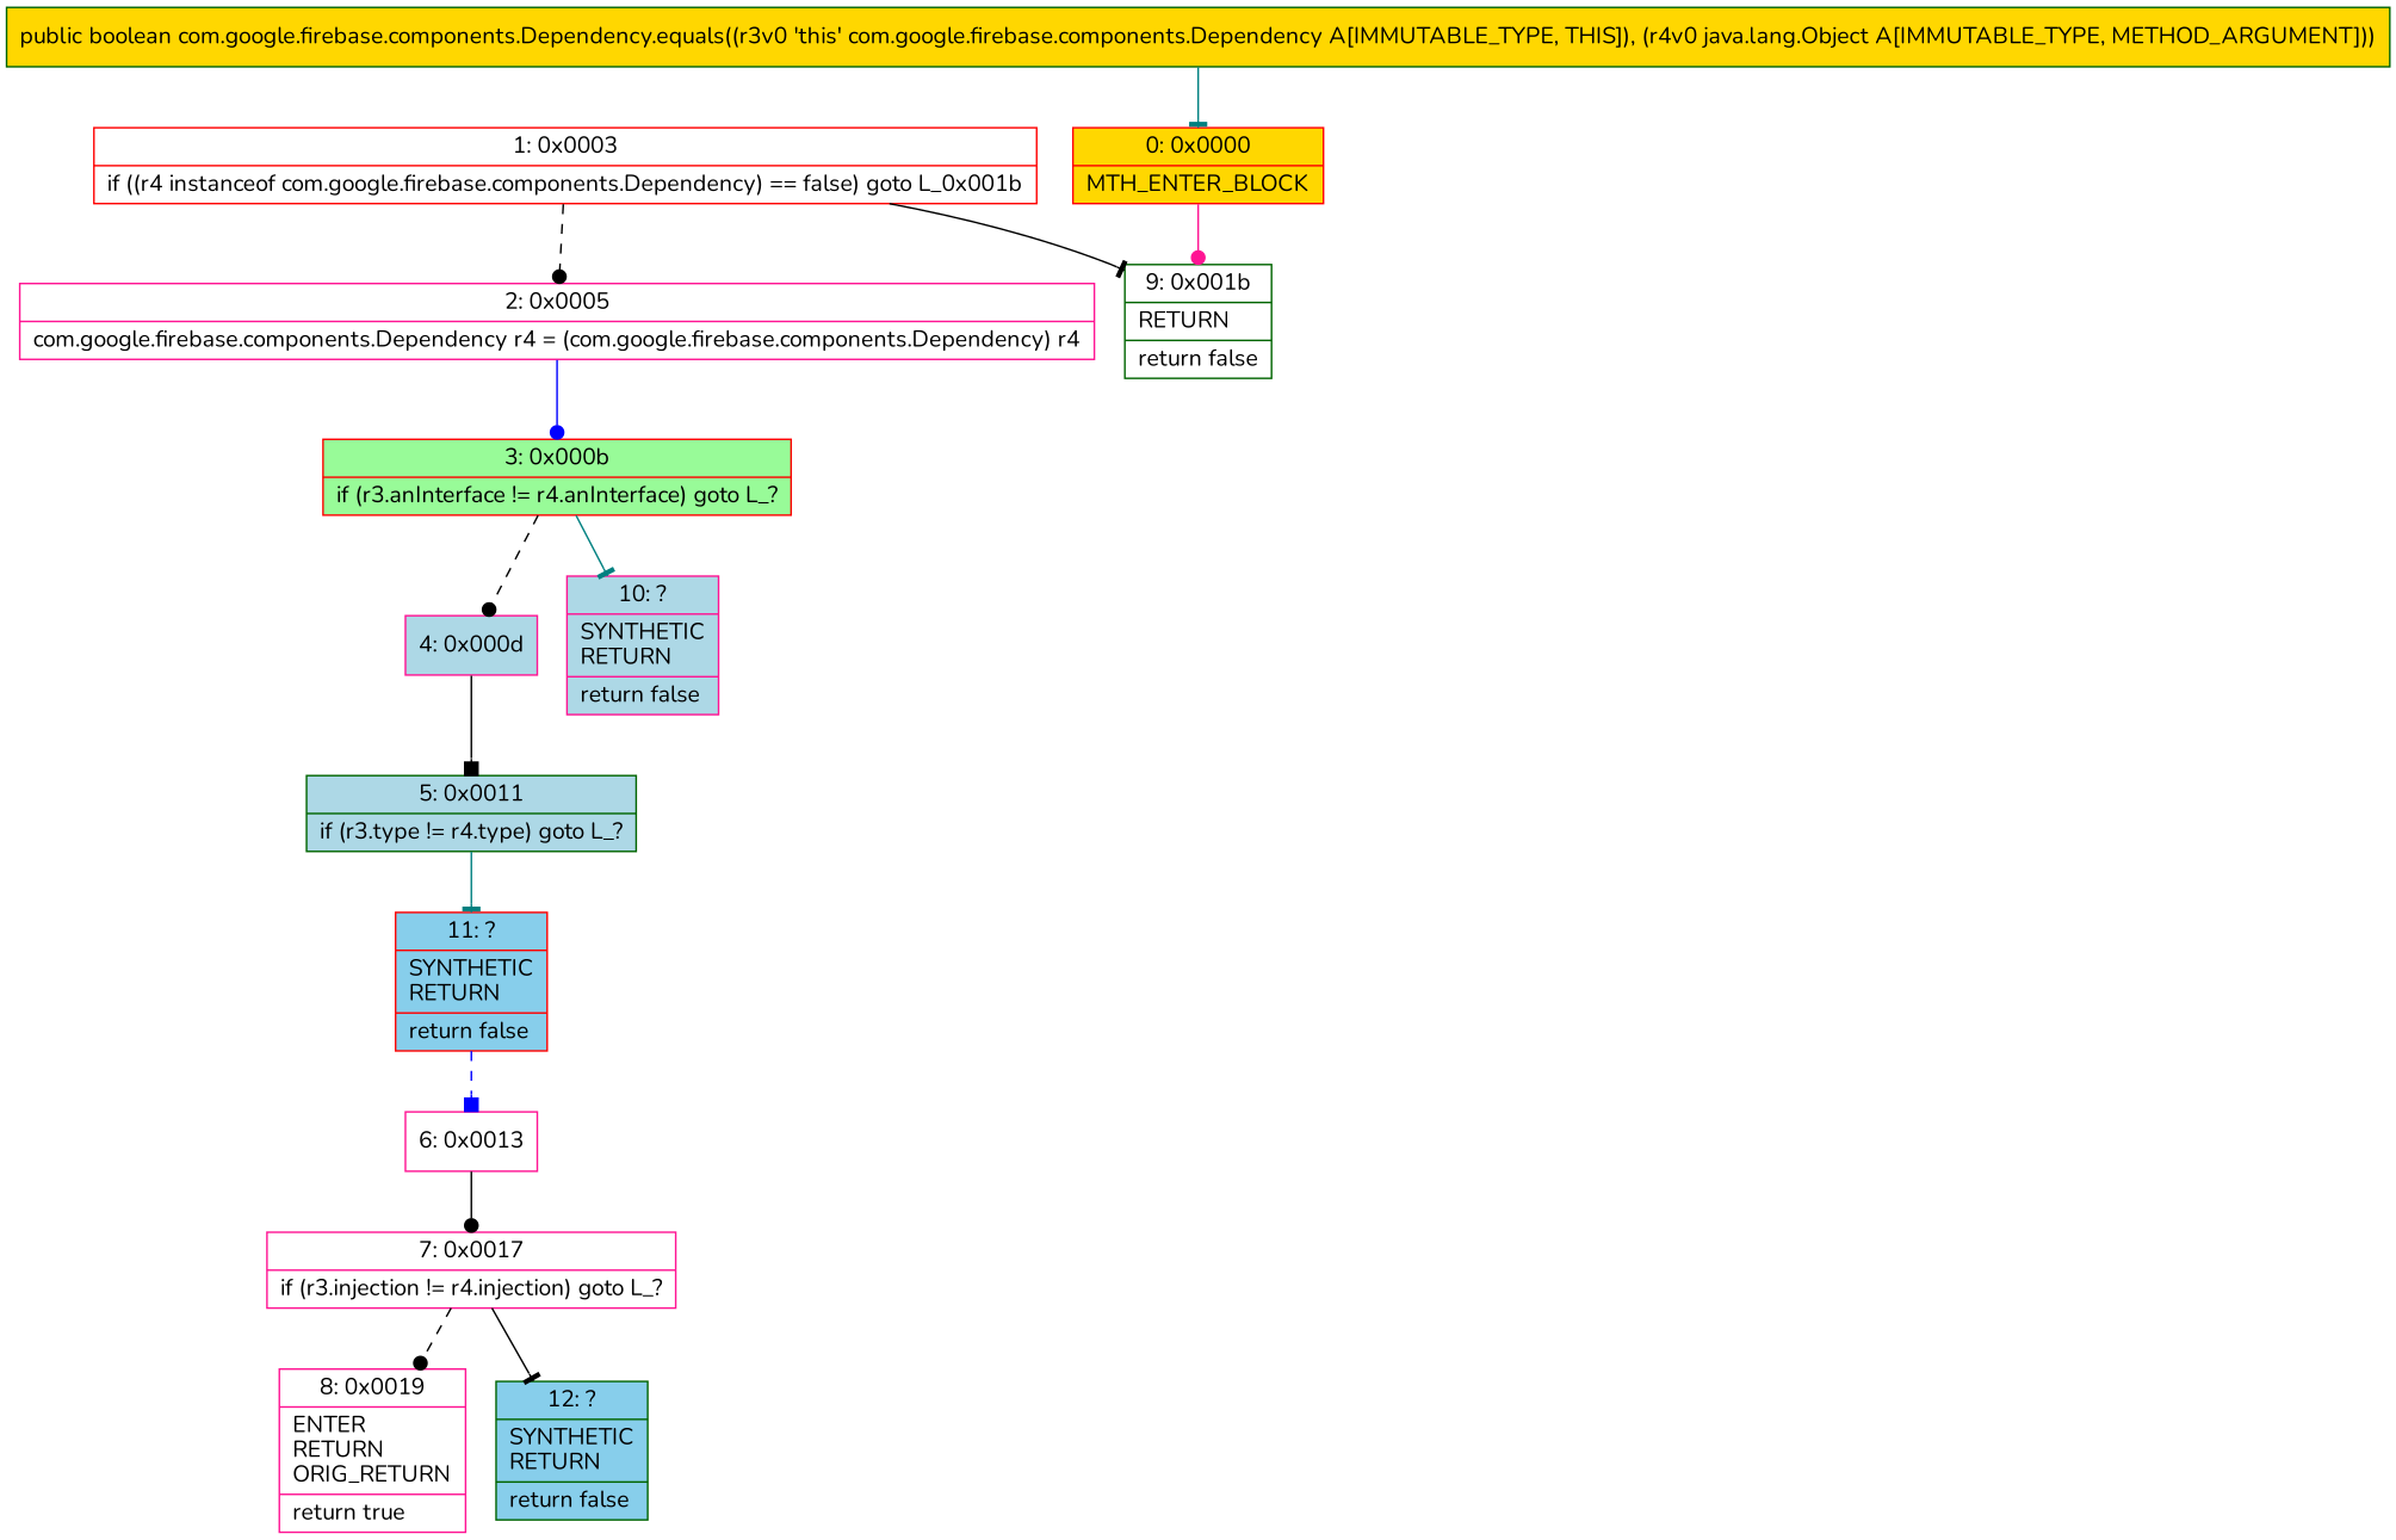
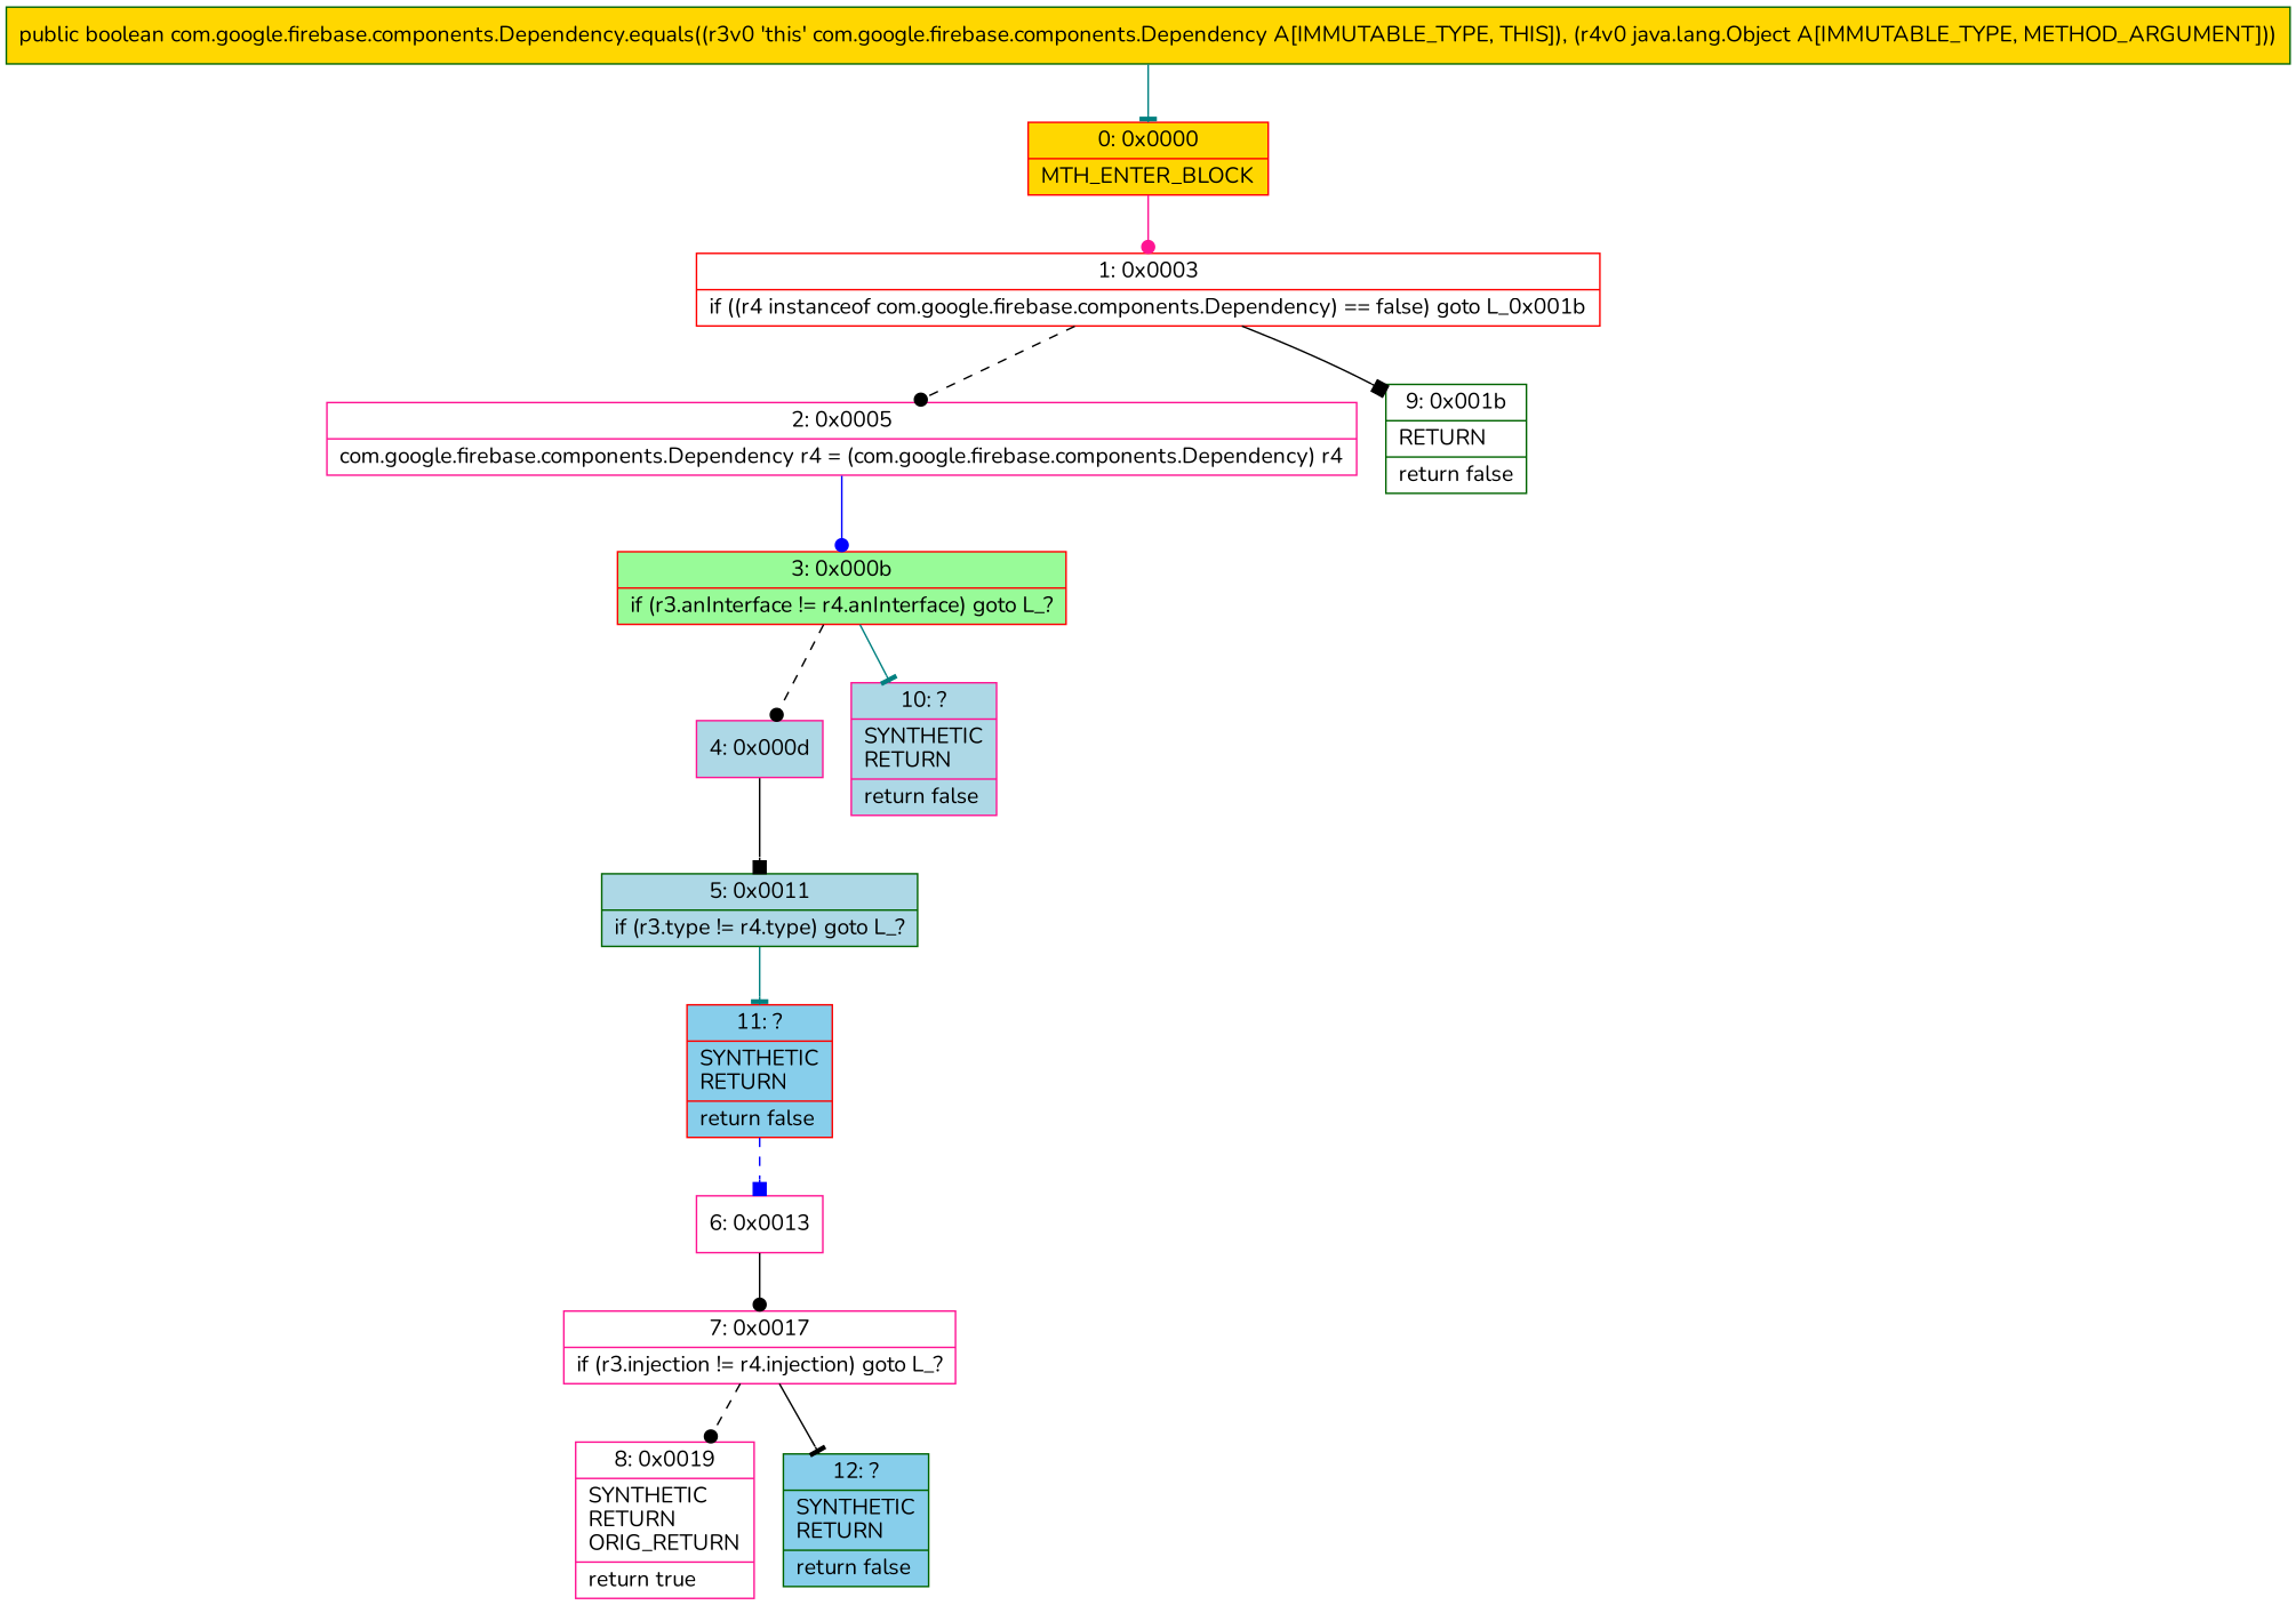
  digraph {
    fontname=Nunito
    node [color=deeppink fillcolor=white fontname=Nunito shape=record style=filled]
    edge [arrowhead=dot color=black fontname=Nunito]
    n1 [color=red fillcolor=gold label="{0\:\ 0x0000|MTH_ENTER_BLOCK\l}"]
    n2 [color=red label="{1\:\ 0x0003|if ((r4 instanceof com.google.firebase.components.Dependency) == false) goto L_0x001b\l}"]
    n3 [label="{2\:\ 0x0005|com.google.firebase.components.Dependency r4 = (com.google.firebase.components.Dependency) r4\l}"]
    n4 [color=darkgreen label="{9\:\ 0x001b|RETURN\l|return false\l}"]
    n5 [color=red fillcolor=palegreen label="{3\:\ 0x000b|if (r3.anInterface != r4.anInterface) goto L_?\l}"]
    n6 [fillcolor=lightblue label="{4\:\ 0x000d}"]
    n7 [fillcolor=lightblue label="{10\:\ ?|SYNTHETIC\lRETURN\l|return false\l}"]
    n8 [color=darkgreen fillcolor=lightblue label="{5\:\ 0x0011|if (r3.type != r4.type) goto L_?\l}"]
    n9 [color=red fillcolor=skyblue label="{11\:\ ?|SYNTHETIC\lRETURN\l|return false\l}"]
    n10 [label="{6\:\ 0x0013}"]
    n11 [label="{7\:\ 0x0017|if (r3.injection != r4.injection) goto L_?\l}"]
-   n12 [label="{8\:\ 0x0019|ENTER\lRETURN\lORIG_RETURN\l|return true\l}"]
+   n12 [label="{8\:\ 0x0019|SYNTHETIC\lRETURN\lORIG_RETURN\l|return true\l}"]
    n13 [color=darkgreen fillcolor=skyblue label="{12\:\ ?|SYNTHETIC\lRETURN\l|return false\l}"]
    n14 [color=darkgreen fillcolor=gold label="{public boolean com.google.firebase.components.Dependency.equals((r3v0 'this' com.google.firebase.components.Dependency A[IMMUTABLE_TYPE, THIS]), (r4v0 java.lang.Object A[IMMUTABLE_TYPE, METHOD_ARGUMENT])) }"]
-   n1 -> n4 [color=deeppink]
+   n1 -> n2 [color=deeppink]
    n2 -> n3 [style=dashed]
-   n2 -> n4 [arrowhead=tee]
+   n2 -> n4 [arrowhead=box]
    n3 -> n5 [color=blue]
    n5 -> n6 [style=dashed]
    n5 -> n7 [arrowhead=tee color=teal]
    n6 -> n8 [arrowhead=box]
    n8 -> n9 [arrowhead=tee color=teal]
    n9 -> n10 [arrowhead=box color=blue style=dashed]
    n10 -> n11
    n11 -> n12 [style=dashed]
    n11 -> n13 [arrowhead=tee]
    n14 -> n1 [arrowhead=tee color=teal]
  }
